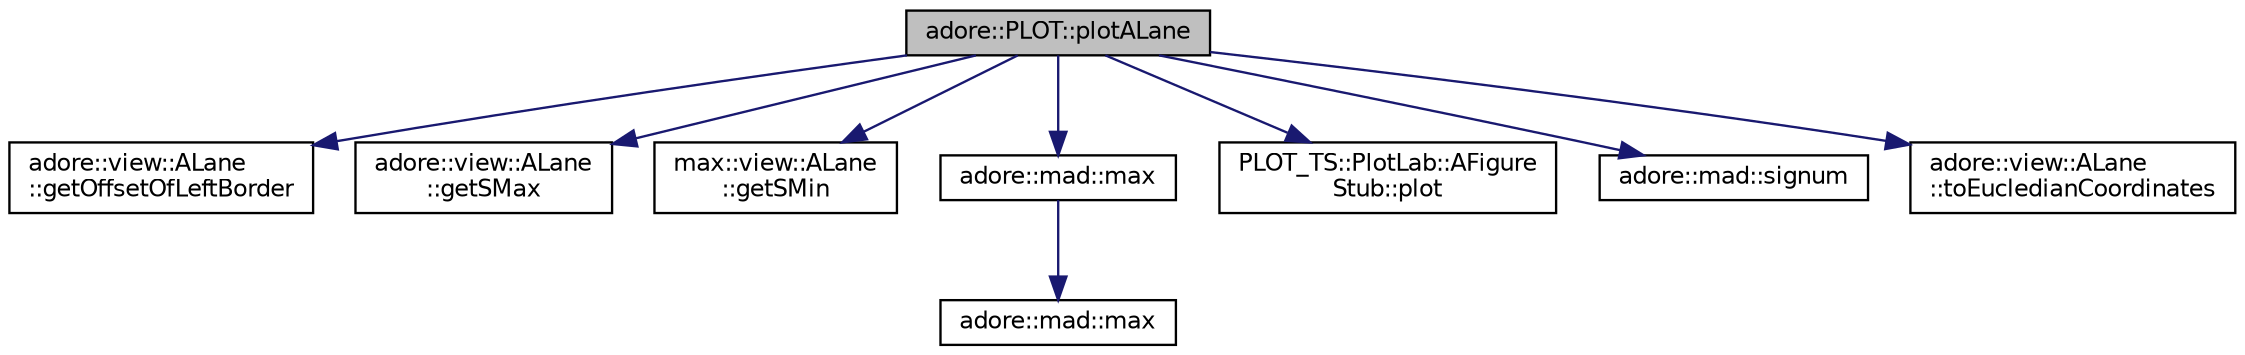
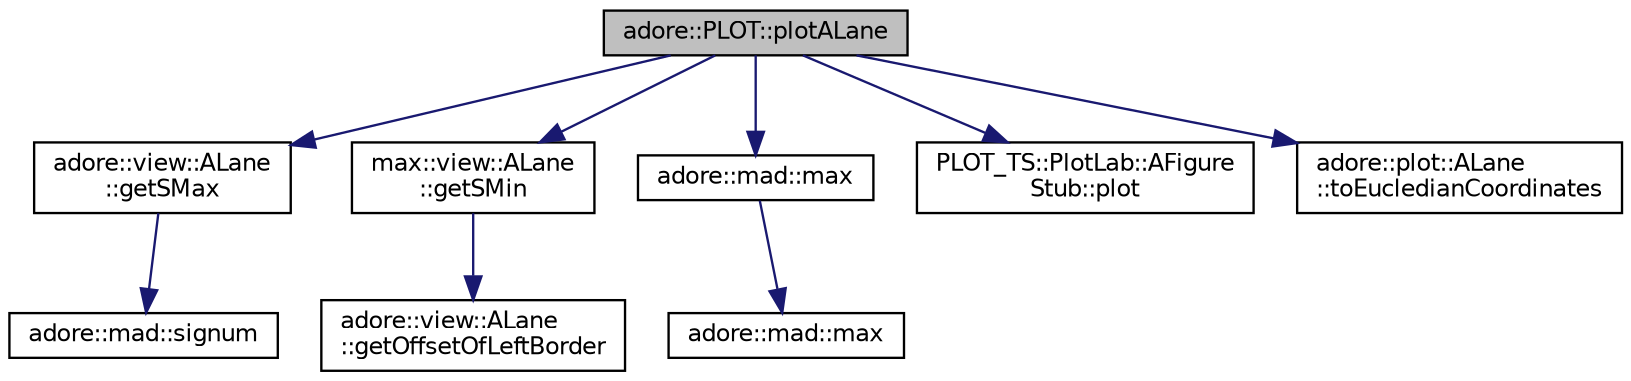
  digraph {
    rankdir=TB
    node [color=black fillcolor=white fontname=Helvetica fontsize=10 shape=record style=filled]
    edge [color=midnightblue fontname=Helvetica fontsize=10 labelfontname=Helvetica labelfontsize=10 style=solid]
    n1 [fillcolor=grey75 fontcolor=black height=0.2 label="adore::PLOT::plotALane" width=0.4]
    n2 [height=0.2 label="adore::view::ALane\l::getOffsetOfLeftBorder" width=0.4]
    n3 [height=0.2 label="adore::view::ALane\l::getSMax" width=0.4]
    n4 [height=0.2 label="max::view::ALane\l::getSMin" width=0.4]
    n5 [height=0.2 label="adore::mad::max" width=0.4]
    n6 [height=0.2 label="PLOT_TS::PlotLab::AFigure\lStub::plot" width=0.4]
    n7 [height=0.2 label="adore::mad::signum" width=0.4]
-   n8 [height=0.2 label="adore::view::ALane\l::toEucledianCoordinates" width=0.4]
+   n8 [height=0.2 label="adore::plot::ALane\l::toEucledianCoordinates" width=0.4]
    n9 [height=0.2 label="adore::mad::max" width=0.4]
-   n1 -> n2
+   n4 -> n2
    n1 -> n3
    n1 -> n4
    n1 -> n5
    n1 -> n6
-   n1 -> n7
+   n3 -> n7
    n1 -> n8
    n5 -> n9
  }
